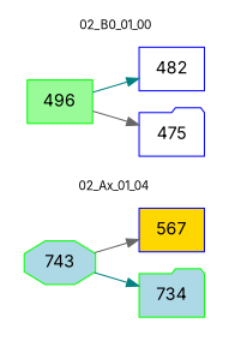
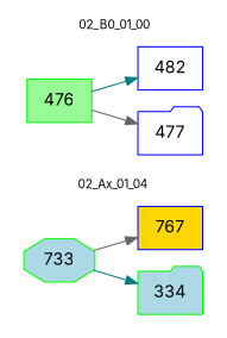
  digraph {
    fontname=Inter
    rankdir=LR
    node [color=green fillcolor=lightblue fontname=Inter shape=box style=filled]
    edge [color=teal fontname=Inter]
-   n1 [label=743 shape=octagon]
-   n2 [label=734 shape=folder]
-   n3 [color=blue fillcolor=gold label=567]
-   n4 [fillcolor=palegreen label=496]
-   n5 [color=blue fillcolor=white label=475 shape=folder]
+   n1 [label=733 shape=octagon]
+   n2 [label=334 shape=folder]
+   n3 [color=blue fillcolor=gold label=767]
+   n4 [fillcolor=palegreen label=476]
+   n5 [color=blue fillcolor=white label=477 shape=folder]
    n6 [color=blue fillcolor=white label=482]
    subgraph cluster_1 {
      color=white
      fontsize=10
      label="02_Ax_01_04"
      n1
      n2
      n3
    }
    subgraph cluster_2 {
      color=white
      fontsize=10
      label="02_B0_01_00"
      n4
      n5
      n6
    }
    n1 -> n2
    n1 -> n3 [color=gray40]
    n4 -> n5 [color=gray40]
    n4 -> n6
  }
